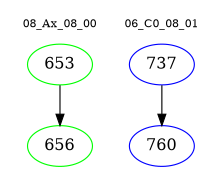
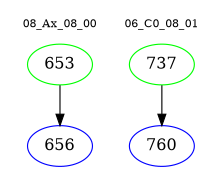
  digraph {
    node [color=green]
    edge [color=black]
    n1 [label=653]
-   n2 [label=656]
-   n3 [color=blue label=737]
+   n2 [color=blue label=656]
+   n3 [label=737]
    n4 [color=blue label=760]
    subgraph cluster_1 {
      color=white
      fontsize=10
      label="08_Ax_08_00"
      n1
      n2
    }
    subgraph cluster_2 {
      color=white
      fontsize=10
      label="06_C0_08_01"
      n3
      n4
    }
    n1 -> n2
    n3 -> n4
  }
